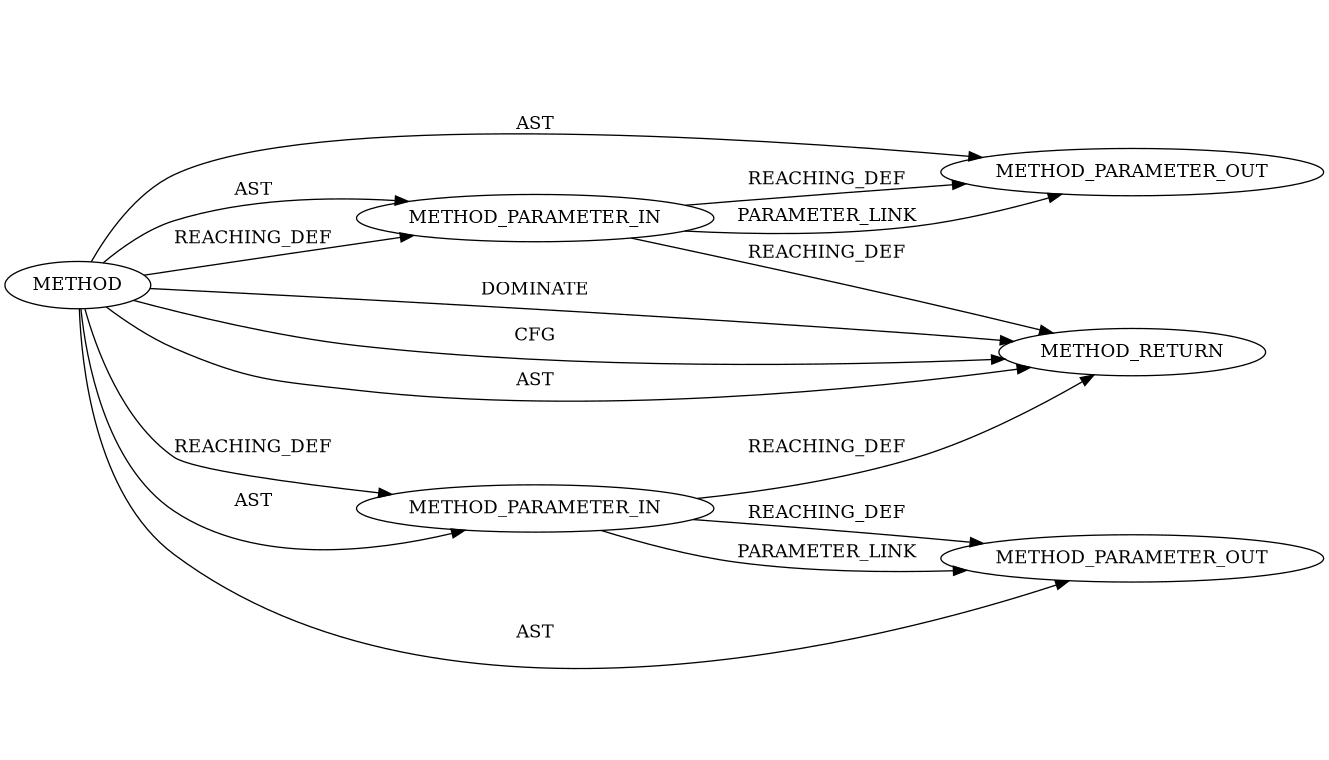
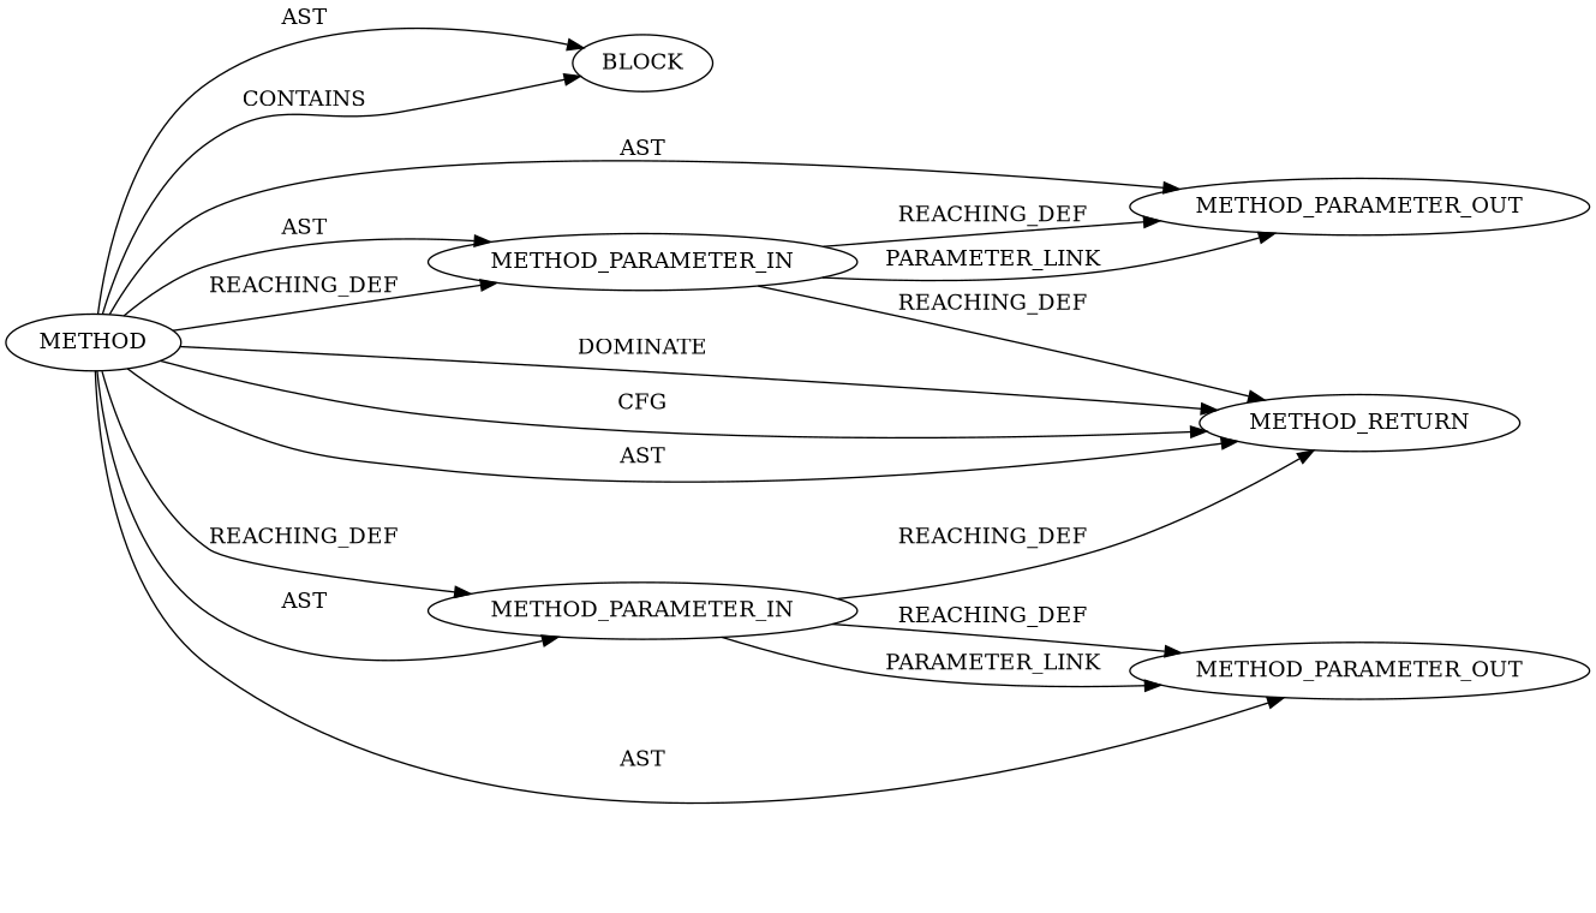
  digraph {
    rankdir=LR
    node [CODE="<empty>" ORDER=1 TYPE_FULL_NAME=ANY EVALUATION_STRATEGY=BY_VALUE IS_VARIADIC=false]
+   n1 [ARGUMENT_INDEX=1 label=BLOCK EVALUATION_STRATEGY="" IS_VARIADIC=""]
    n2 [CODE=p2 INDEX=2 NAME=p2 ORDER=2 label=METHOD_PARAMETER_OUT]
    n3 [CODE=RET ORDER=2 label=METHOD_RETURN IS_VARIADIC=""]
    n4 [AST_PARENT_FULL_NAME="<global>" AST_PARENT_TYPE=NAMESPACE_BLOCK FILENAME="<empty>" FULL_NAME="<operator>.assignment" IS_EXTERNAL=true NAME="<operator>.assignment" ORDER=0 label=METHOD TYPE_FULL_NAME="" EVALUATION_STRATEGY="" IS_VARIADIC=""]
    n5 [CODE=p1 INDEX=1 NAME=p1 label=METHOD_PARAMETER_OUT]
    n6 [CODE=p1 INDEX=1 NAME=p1 label=METHOD_PARAMETER_IN]
    n7 [CODE=p2 INDEX=2 NAME=p2 ORDER=2 label=METHOD_PARAMETER_IN]
+   n4 -> n1 [label=AST]
+   n4 -> n1 [label=CONTAINS]
    n4 -> n2 [label=AST]
    n4 -> n3 [label=DOMINATE]
    n4 -> n3 [label=CFG]
    n4 -> n3 [label=AST]
    n4 -> n5 [label=AST]
    n4 -> n6 [label=REACHING_DEF]
    n4 -> n6 [label=AST]
    n4 -> n7 [label=AST]
    n4 -> n7 [label=REACHING_DEF]
    n6 -> n3 [VARIABLE=p1 label=REACHING_DEF]
    n6 -> n5 [VARIABLE=p1 label=REACHING_DEF]
    n6 -> n5 [label=PARAMETER_LINK]
    n7 -> n2 [VARIABLE=p2 label=REACHING_DEF]
    n7 -> n2 [label=PARAMETER_LINK]
    n7 -> n3 [VARIABLE=p2 label=REACHING_DEF]
  }
